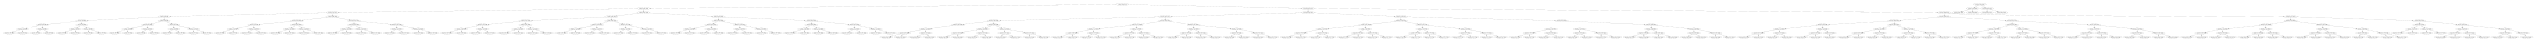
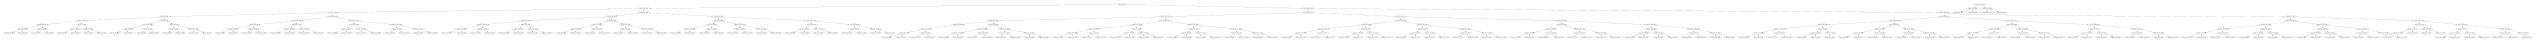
  digraph {
    fontname="Noto Serif"
    node [fontname="Noto Serif"]
    edge [fontname="Noto Serif"]
    n1 [label="Node{data=[4818, 4818]}"]
    n2 [label="Node{data=[3366, 3366]}"]
    n3 [label="Node{data=[6612, 6612]}"]
    n4 [label="Node{data=[914, 914]}"]
    n5 [label="Node{data=[4738, 4738]}"]
    n6 [label="Node{data=[5748, 5748]}"]
    n7 [label="Node{data=[8650, 8650]}"]
    n8 [label="Node{data=[898, 898]}"]
    n9 [label="Node{data=[2066, 2066]}"]
    n10 [label="Node{data=[3446, 3446]}"]
    n11 [label="Node{data=[4798, 4798]}"]
    n12 [label="Node{data=[890, 890]}"]
    n13 [label="Node{data=[906, 906]}"]
    n14 [label="Node{data=[2058, 2058]}"]
    n15 [label="Node{data=[3325, 3325]}"]
    n16 [label="Node{data=[886, 886]}"]
    n17 [label="Node{data=[894, 894]}"]
    n18 [label="Node{data=[902, 902]}"]
    n19 [label="Node{data=[910, 910]}"]
    n20 [label="Node{data=[884, 884]}"]
    n21 [label="Node{data=[888, 888]}"]
    n22 [label="Node{data=[892, 892]}"]
    n23 [label="Node{data=[896, 896]}"]
    n24 [label="Node{data=[883, 883]}"]
    n25 [label="Node{data=[885, 885]}"]
    n26 [label="Node{data=[887, 887]}"]
    n27 [label="Node{data=[889, 889]}"]
    n28 [label="Node{data=[891, 891]}"]
    n29 [label="Node{data=[893, 893]}"]
    n30 [label="Node{data=[895, 895]}"]
    n31 [label="Node{data=[897, 897]}"]
    n32 [label="Node{data=[900, 900]}"]
    n33 [label="Node{data=[904, 904]}"]
    n34 [label="Node{data=[908, 908]}"]
    n35 [label="Node{data=[912, 912]}"]
    n36 [label="Node{data=[899, 899]}"]
    n37 [label="Node{data=[901, 901]}"]
    n38 [label="Node{data=[903, 903]}"]
    n39 [label="Node{data=[905, 905]}"]
    n40 [label="Node{data=[907, 907]}"]
    n41 [label="Node{data=[909, 909]}"]
    n42 [label="Node{data=[911, 911]}"]
    n43 [label="Node{data=[913, 913]}"]
    n44 [label="Node{data=[918, 918]}"]
    n45 [label="Node{data=[2062, 2062]}"]
    n46 [label="Node{data=[2070, 2070]}"]
    n47 [label="Node{data=[3362, 3362]}"]
    n48 [label="Node{data=[916, 916]}"]
    n49 [label="Node{data=[2056, 2056]}"]
    n50 [label="Node{data=[2060, 2060]}"]
    n51 [label="Node{data=[2064, 2064]}"]
    n52 [label="Node{data=[915, 915]}"]
    n53 [label="Node{data=[917, 917]}"]
    n54 [label="Node{data=[1376, 1376]}"]
    n55 [label="Node{data=[2057, 2057]}"]
    n56 [label="Node{data=[2059, 2059]}"]
    n57 [label="Node{data=[2061, 2061]}"]
    n58 [label="Node{data=[2063, 2063]}"]
    n59 [label="Node{data=[2065, 2065]}"]
    n60 [label="Node{data=[2068, 2068]}"]
    n61 [label="Node{data=[3323, 3323]}"]
    n62 [label="Node{data=[3327, 3327]}"]
    n63 [label="Node{data=[3364, 3364]}"]
    n64 [label="Node{data=[2067, 2067]}"]
    n65 [label="Node{data=[2069, 2069]}"]
    n66 [label="Node{data=[2071, 2071]}"]
    n67 [label="Node{data=[3324, 3324]}"]
    n68 [label="Node{data=[3326, 3326]}"]
    n69 [label="Node{data=[3361, 3361]}"]
    n70 [label="Node{data=[3363, 3363]}"]
    n71 [label="Node{data=[3365, 3365]}"]
    n72 [label="Node{data=[3374, 3374]}"]
    n73 [label="Node{data=[4730, 4730]}"]
    n74 [label="Node{data=[4790, 4790]}"]
    n75 [label="Node{data=[4810, 4810]}"]
    n76 [label="Node{data=[3370, 3370]}"]
    n77 [label="Node{data=[3442, 3442]}"]
    n78 [label="Node{data=[3450, 3450]}"]
    n79 [label="Node{data=[4734, 4734]}"]
    n80 [label="Node{data=[3368, 3368]}"]
    n81 [label="Node{data=[3372, 3372]}"]
    n82 [label="Node{data=[3440, 3440]}"]
    n83 [label="Node{data=[3444, 3444]}"]
    n84 [label="Node{data=[3367, 3367]}"]
    n85 [label="Node{data=[3369, 3369]}"]
    n86 [label="Node{data=[3371, 3371]}"]
    n87 [label="Node{data=[3373, 3373]}"]
    n88 [label="Node{data=[3430, 3430]}"]
    n89 [label="Node{data=[3441, 3441]}"]
    n90 [label="Node{data=[3443, 3443]}"]
    n91 [label="Node{data=[3445, 3445]}"]
    n92 [label="Node{data=[3448, 3448]}"]
    n93 [label="Node{data=[3452, 3452]}"]
    n94 [label="Node{data=[4732, 4732]}"]
    n95 [label="Node{data=[4736, 4736]}"]
    n96 [label="Node{data=[3447, 3447]}"]
    n97 [label="Node{data=[3449, 3449]}"]
    n98 [label="Node{data=[3451, 3451]}"]
    n99 [label="Node{data=[3461, 3461]}"]
    n100 [label="Node{data=[4731, 4731]}"]
    n101 [label="Node{data=[4733, 4733]}"]
    n102 [label="Node{data=[4735, 4735]}"]
    n103 [label="Node{data=[4737, 4737]}"]
    n104 [label="Node{data=[4742, 4742]}"]
    n105 [label="Node{data=[4794, 4794]}"]
    n106 [label="Node{data=[4802, 4802]}"]
    n107 [label="Node{data=[4814, 4814]}"]
    n108 [label="Node{data=[4740, 4740]}"]
    n109 [label="Node{data=[4788, 4788]}"]
    n110 [label="Node{data=[4792, 4792]}"]
    n111 [label="Node{data=[4796, 4796]}"]
    n112 [label="Node{data=[4739, 4739]}"]
    n113 [label="Node{data=[4741, 4741]}"]
    n114 [label="Node{data=[4787, 4787]}"]
    n115 [label="Node{data=[4789, 4789]}"]
    n116 [label="Node{data=[4791, 4791]}"]
    n117 [label="Node{data=[4793, 4793]}"]
    n118 [label="Node{data=[4795, 4795]}"]
    n119 [label="Node{data=[4797, 4797]}"]
    n120 [label="Node{data=[4800, 4800]}"]
    n121 [label="Node{data=[4804, 4804]}"]
    n122 [label="Node{data=[4812, 4812]}"]
    n123 [label="Node{data=[4816, 4816]}"]
    n124 [label="Node{data=[4799, 4799]}"]
    n125 [label="Node{data=[4801, 4801]}"]
    n126 [label="Node{data=[4803, 4803]}"]
    n127 [label="Node{data=[4805, 4805]}"]
    n128 [label="Node{data=[4811, 4811]}"]
    n129 [label="Node{data=[4813, 4813]}"]
    n130 [label="Node{data=[4815, 4815]}"]
    n131 [label="Node{data=[4817, 4817]}"]
    n132 [label="Node{data=[5527, 5527]}"]
    n133 [label="Node{data=[5784, 5784]}"]
    n134 [label="Node{data=[7626, 7626]}"]
    n135 [label="Node{data=[8712, 8712]}"]
    n136 [label="Node{data=[4834, 4834]}"]
    n137 [label="Node{data=[5583, 5583]}"]
    n138 [label="Node{data=[5768, 5768]}"]
    n139 [label="Node{data=[6596, 6596]}"]
    n140 [label="Node{data=[4826, 4826]}"]
    n141 [label="Node{data=[5409, 5409]}"]
    n142 [label="Node{data=[5575, 5575]}"]
    n143 [label="Node{data=[5663, 5663]}"]
    n144 [label="Node{data=[4822, 4822]}"]
    n145 [label="Node{data=[4869, 4869]}"]
    n146 [label="Node{data=[5413, 5413]}"]
    n147 [label="Node{data=[4820, 4820]}"]
    n148 [label="Node{data=[4824, 4824]}"]
    n149 [label="Node{data=[4830, 4830]}"]
    n150 [label="Node{data=[4828, 4828]}"]
    n151 [label="Node{data=[4832, 4832]}"]
    n152 [label="Node{data=[4819, 4819]}"]
    n153 [label="Node{data=[4821, 4821]}"]
    n154 [label="Node{data=[4823, 4823]}"]
    n155 [label="Node{data=[4825, 4825]}"]
    n156 [label="Node{data=[4827, 4827]}"]
    n157 [label="Node{data=[4829, 4829]}"]
    n158 [label="Node{data=[4831, 4831]}"]
    n159 [label="Node{data=[4833, 4833]}"]
    n160 [label="Node{data=[4836, 4836]}"]
    n161 [label="Node{data=[5365, 5365]}"]
    n162 [label="Node{data=[5411, 5411]}"]
    n163 [label="Node{data=[5415, 5415]}"]
    n164 [label="Node{data=[4835, 4835]}"]
    n165 [label="Node{data=[4843, 4843]}"]
    n166 [label="Node{data=[4871, 4871]}"]
    n167 [label="Node{data=[5408, 5408]}"]
    n168 [label="Node{data=[5410, 5410]}"]
    n169 [label="Node{data=[5412, 5412]}"]
    n170 [label="Node{data=[5414, 5414]}"]
    n171 [label="Node{data=[5502, 5502]}"]
    n172 [label="Node{data=[5571, 5571]}"]
    n173 [label="Node{data=[5579, 5579]}"]
    n174 [label="Node{data=[5587, 5587]}"]
    n175 [label="Node{data=[5667, 5667]}"]
    n176 [label="Node{data=[5560, 5560]}"]
    n177 [label="Node{data=[5573, 5573]}"]
    n178 [label="Node{data=[5577, 5577]}"]
    n179 [label="Node{data=[5581, 5581]}"]
    n180 [label="Node{data=[5546, 5546]}"]
    n181 [label="Node{data=[5570, 5570]}"]
    n182 [label="Node{data=[5572, 5572]}"]
    n183 [label="Node{data=[5574, 5574]}"]
    n184 [label="Node{data=[5576, 5576]}"]
    n185 [label="Node{data=[5578, 5578]}"]
    n186 [label="Node{data=[5580, 5580]}"]
    n187 [label="Node{data=[5582, 5582]}"]
    n188 [label="Node{data=[5585, 5585]}"]
    n189 [label="Node{data=[5661, 5661]}"]
    n190 [label="Node{data=[5665, 5665]}"]
    n191 [label="Node{data=[5741, 5741]}"]
    n192 [label="Node{data=[5584, 5584]}"]
    n193 [label="Node{data=[5586, 5586]}"]
    n194 [label="Node{data=[5591, 5591]}"]
    n195 [label="Node{data=[5662, 5662]}"]
    n196 [label="Node{data=[5664, 5664]}"]
    n197 [label="Node{data=[5666, 5666]}"]
    n198 [label="Node{data=[5693, 5693]}"]
    n199 [label="Node{data=[5747, 5747]}"]
    n200 [label="Node{data=[5756, 5756]}"]
    n201 [label="Node{data=[5776, 5776]}"]
+   n202 [label="Node{data=[6264, 6264]}"]
    n203 [label="Node{data=[6604, 6604]}"]
    n204 [label="Node{data=[5752, 5752]}"]
    n205 [label="Node{data=[5760, 5760]}"]
    n206 [label="Node{data=[5772, 5772]}"]
    n207 [label="Node{data=[5780, 5780]}"]
    n208 [label="Node{data=[5750, 5750]}"]
    n209 [label="Node{data=[5754, 5754]}"]
    n210 [label="Node{data=[5758, 5758]}"]
    n211 [label="Node{data=[5762, 5762]}"]
    n212 [label="Node{data=[5749, 5749]}"]
    n213 [label="Node{data=[5751, 5751]}"]
    n214 [label="Node{data=[5753, 5753]}"]
    n215 [label="Node{data=[5755, 5755]}"]
    n216 [label="Node{data=[5757, 5757]}"]
    n217 [label="Node{data=[5759, 5759]}"]
    n218 [label="Node{data=[5761, 5761]}"]
    n219 [label="Node{data=[5767, 5767]}"]
    n220 [label="Node{data=[5770, 5770]}"]
    n221 [label="Node{data=[5774, 5774]}"]
    n222 [label="Node{data=[5778, 5778]}"]
    n223 [label="Node{data=[5782, 5782]}"]
    n224 [label="Node{data=[5769, 5769]}"]
    n225 [label="Node{data=[5771, 5771]}"]
    n226 [label="Node{data=[5773, 5773]}"]
    n227 [label="Node{data=[5775, 5775]}"]
    n228 [label="Node{data=[5777, 5777]}"]
    n229 [label="Node{data=[5779, 5779]}"]
    n230 [label="Node{data=[5781, 5781]}"]
    n231 [label="Node{data=[5783, 5783]}"]
    n232 [label="Node{data=[5788, 5788]}"]
    n233 [label="Node{data=[6557, 6557]}"]
    n234 [label="Node{data=[6600, 6600]}"]
    n235 [label="Node{data=[6608, 6608]}"]
    n236 [label="Node{data=[5786, 5786]}"]
    n237 [label="Node{data=[5840, 5840]}"]
    n238 [label="Node{data=[6520, 6520]}"]
    n239 [label="Node{data=[6594, 6594]}"]
    n240 [label="Node{data=[5785, 5785]}"]
    n241 [label="Node{data=[5787, 5787]}"]
    n242 [label="Node{data=[5807, 5807]}"]
    n243 [label="Node{data=[5915, 5915]}"]
    n244 [label="Node{data=[6501, 6501]}"]
    n245 [label="Node{data=[6532, 6532]}"]
    n246 [label="Node{data=[6575, 6575]}"]
    n247 [label="Node{data=[6595, 6595]}"]
    n248 [label="Node{data=[6598, 6598]}"]
    n249 [label="Node{data=[6602, 6602]}"]
    n250 [label="Node{data=[6606, 6606]}"]
    n251 [label="Node{data=[6610, 6610]}"]
    n252 [label="Node{data=[6597, 6597]}"]
    n253 [label="Node{data=[6599, 6599]}"]
    n254 [label="Node{data=[6601, 6601]}"]
    n255 [label="Node{data=[6603, 6603]}"]
    n256 [label="Node{data=[6605, 6605]}"]
    n257 [label="Node{data=[6607, 6607]}"]
    n258 [label="Node{data=[6609, 6609]}"]
    n259 [label="Node{data=[6611, 6611]}"]
    n260 [label="Node{data=[6628, 6628]}"]
    n261 [label="Node{data=[8573, 8573]}"]
    n262 [label="Node{data=[8696, 8696]}"]
    n263 [label="Node{data=[9128, 9128]}"]
    n264 [label="Node{data=[6620, 6620]}"]
    n265 [label="Node{data=[6827, 6827]}"]
    n266 [label="Node{data=[7982, 7982]}"]
    n267 [label="Node{data=[8581, 8581]}"]
    n268 [label="Node{data=[6616, 6616]}"]
    n269 [label="Node{data=[6624, 6624]}"]
    n270 [label="Node{data=[6661, 6661]}"]
    n271 [label="Node{data=[7162, 7162]}"]
    n272 [label="Node{data=[6614, 6614]}"]
    n273 [label="Node{data=[6618, 6618]}"]
    n274 [label="Node{data=[6622, 6622]}"]
    n275 [label="Node{data=[6626, 6626]}"]
    n276 [label="Node{data=[6613, 6613]}"]
    n277 [label="Node{data=[6615, 6615]}"]
    n278 [label="Node{data=[6617, 6617]}"]
    n279 [label="Node{data=[6619, 6619]}"]
    n280 [label="Node{data=[6621, 6621]}"]
    n281 [label="Node{data=[6623, 6623]}"]
    n282 [label="Node{data=[6625, 6625]}"]
    n283 [label="Node{data=[6630, 6630]}"]
    n284 [label="Node{data=[6736, 6736]}"]
    n285 [label="Node{data=[6882, 6882]}"]
    n286 [label="Node{data=[7594, 7594]}"]
    n287 [label="Node{data=[6629, 6629]}"]
    n288 [label="Node{data=[6631, 6631]}"]
    n289 [label="Node{data=[6704, 6704]}"]
    n290 [label="Node{data=[6825, 6825]}"]
    n291 [label="Node{data=[6875, 6875]}"]
    n292 [label="Node{data=[7134, 7134]}"]
    n293 [label="Node{data=[7240, 7240]}"]
    n294 [label="Node{data=[7625, 7625]}"]
    n295 [label="Node{data=[7698, 7698]}"]
    n296 [label="Node{data=[8569, 8569]}"]
    n297 [label="Node{data=[8577, 8577]}"]
    n298 [label="Node{data=[8585, 8585]}"]
    n299 [label="Node{data=[7695, 7695]}"]
    n300 [label="Node{data=[7722, 7722]}"]
    n301 [label="Node{data=[8567, 8567]}"]
    n302 [label="Node{data=[8571, 8571]}"]
    n303 [label="Node{data=[7627, 7627]}"]
    n304 [label="Node{data=[7697, 7697]}"]
    n305 [label="Node{data=[7699, 7699]}"]
    n306 [label="Node{data=[7791, 7791]}"]
    n307 [label="Node{data=[8224, 8224]}"]
    n308 [label="Node{data=[8568, 8568]}"]
    n309 [label="Node{data=[8570, 8570]}"]
    n310 [label="Node{data=[8572, 8572]}"]
    n311 [label="Node{data=[8575, 8575]}"]
    n312 [label="Node{data=[8579, 8579]}"]
    n313 [label="Node{data=[8583, 8583]}"]
    n314 [label="Node{data=[8648, 8648]}"]
    n315 [label="Node{data=[8574, 8574]}"]
    n316 [label="Node{data=[8576, 8576]}"]
    n317 [label="Node{data=[8578, 8578]}"]
    n318 [label="Node{data=[8580, 8580]}"]
    n319 [label="Node{data=[8582, 8582]}"]
    n320 [label="Node{data=[8584, 8584]}"]
    n321 [label="Node{data=[8586, 8586]}"]
    n322 [label="Node{data=[8649, 8649]}"]
    n323 [label="Node{data=[8658, 8658]}"]
    n324 [label="Node{data=[8704, 8704]}"]
    n325 [label="Node{data=[9124, 9124]}"]
    n326 [label="Node{data=[9136, 9136]}"]
    n327 [label="Node{data=[8654, 8654]}"]
    n328 [label="Node{data=[8662, 8662]}"]
    n329 [label="Node{data=[8700, 8700]}"]
    n330 [label="Node{data=[8708, 8708]}"]
    n331 [label="Node{data=[8652, 8652]}"]
    n332 [label="Node{data=[8656, 8656]}"]
    n333 [label="Node{data=[8660, 8660]}"]
    n334 [label="Node{data=[8664, 8664]}"]
    n335 [label="Node{data=[8651, 8651]}"]
    n336 [label="Node{data=[8653, 8653]}"]
    n337 [label="Node{data=[8655, 8655]}"]
    n338 [label="Node{data=[8657, 8657]}"]
    n339 [label="Node{data=[8659, 8659]}"]
    n340 [label="Node{data=[8661, 8661]}"]
    n341 [label="Node{data=[8663, 8663]}"]
    n342 [label="Node{data=[8665, 8665]}"]
    n343 [label="Node{data=[8698, 8698]}"]
    n344 [label="Node{data=[8702, 8702]}"]
    n345 [label="Node{data=[8706, 8706]}"]
    n346 [label="Node{data=[8710, 8710]}"]
    n347 [label="Node{data=[8697, 8697]}"]
    n348 [label="Node{data=[8699, 8699]}"]
    n349 [label="Node{data=[8701, 8701]}"]
    n350 [label="Node{data=[8703, 8703]}"]
    n351 [label="Node{data=[8705, 8705]}"]
    n352 [label="Node{data=[8707, 8707]}"]
    n353 [label="Node{data=[8709, 8709]}"]
    n354 [label="Node{data=[8711, 8711]}"]
    n355 [label="Node{data=[9122, 9122]}"]
    n356 [label="Node{data=[9126, 9126]}"]
    n357 [label="Node{data=[9132, 9132]}"]
    n358 [label="Node{data=[9140, 9140]}"]
    n359 [label="Node{data=[9121, 9121]}"]
    n360 [label="Node{data=[9123, 9123]}"]
    n361 [label="Node{data=[9125, 9125]}"]
    n362 [label="Node{data=[9127, 9127]}"]
    n363 [label="Node{data=[9130, 9130]}"]
    n364 [label="Node{data=[9134, 9134]}"]
    n365 [label="Node{data=[9138, 9138]}"]
    n366 [label="Node{data=[9166, 9166]}"]
    n367 [label="Node{data=[9129, 9129]}"]
    n368 [label="Node{data=[9131, 9131]}"]
    n369 [label="Node{data=[9133, 9133]}"]
    n370 [label="Node{data=[9135, 9135]}"]
    n371 [label="Node{data=[9137, 9137]}"]
    n372 [label="Node{data=[9139, 9139]}"]
    n373 [label="Node{data=[9196, 9196]}"]
    n1 -> n2
    n1 -> n3
    n2 -> n4
    n2 -> n5
    n3 -> n6
    n3 -> n7
    n4 -> n8
    n4 -> n9
    n5 -> n10
    n5 -> n11
    n6 -> n132
    n6 -> n133
    n7 -> n134
    n7 -> n135
    n8 -> n12
    n8 -> n13
    n9 -> n14
    n9 -> n15
    n10 -> n72
    n10 -> n73
    n11 -> n74
    n11 -> n75
    n12 -> n16
    n12 -> n17
    n13 -> n18
    n13 -> n19
    n14 -> n44
    n14 -> n45
    n15 -> n46
    n15 -> n47
    n16 -> n20
    n16 -> n21
    n17 -> n22
    n17 -> n23
    n18 -> n32
    n18 -> n33
    n19 -> n34
    n19 -> n35
    n20 -> n24
    n20 -> n25
    n21 -> n26
    n21 -> n27
    n22 -> n28
    n22 -> n29
    n23 -> n30
    n23 -> n31
    n32 -> n36
    n32 -> n37
    n33 -> n38
    n33 -> n39
    n34 -> n40
    n34 -> n41
    n35 -> n42
    n35 -> n43
    n44 -> n48
    n44 -> n49
    n45 -> n50
    n45 -> n51
    n46 -> n60
    n46 -> n61
    n47 -> n62
    n47 -> n63
    n48 -> n52
    n48 -> n53
    n49 -> n54
    n49 -> n55
    n50 -> n56
    n50 -> n57
    n51 -> n58
    n51 -> n59
    n60 -> n64
    n60 -> n65
    n61 -> n66
    n61 -> n67
    n62 -> n68
    n62 -> n69
    n63 -> n70
    n63 -> n71
    n72 -> n76
    n72 -> n77
    n73 -> n78
    n73 -> n79
    n74 -> n104
    n74 -> n105
    n75 -> n106
    n75 -> n107
    n76 -> n80
    n76 -> n81
    n77 -> n82
    n77 -> n83
    n78 -> n92
    n78 -> n93
    n79 -> n94
    n79 -> n95
    n80 -> n84
    n80 -> n85
    n81 -> n86
    n81 -> n87
    n82 -> n88
    n82 -> n89
    n83 -> n90
    n83 -> n91
    n92 -> n96
    n92 -> n97
    n93 -> n98
    n93 -> n99
    n94 -> n100
    n94 -> n101
    n95 -> n102
    n95 -> n103
    n104 -> n108
    n104 -> n109
    n105 -> n110
    n105 -> n111
    n106 -> n120
    n106 -> n121
    n107 -> n122
    n107 -> n123
    n108 -> n112
    n108 -> n113
    n109 -> n114
    n109 -> n115
    n110 -> n116
    n110 -> n117
    n111 -> n118
    n111 -> n119
    n120 -> n124
    n120 -> n125
    n121 -> n126
    n121 -> n127
    n122 -> n128
    n122 -> n129
    n123 -> n130
    n123 -> n131
    n132 -> n136
    n132 -> n137
    n133 -> n138
    n133 -> n139
    n134 -> n260
    n134 -> n261
    n135 -> n262
    n135 -> n263
    n136 -> n140
    n136 -> n141
    n137 -> n142
    n137 -> n143
    n138 -> n200
    n138 -> n201
+   n139 -> n202
    n139 -> n203
    n140 -> n144
    n141 -> n145
    n141 -> n146
    n142 -> n172
    n142 -> n173
    n143 -> n174
    n143 -> n175
    n144 -> n147
    n144 -> n148
    n145 -> n160
    n145 -> n161
    n146 -> n162
    n146 -> n163
    n147 -> n152
    n147 -> n153
    n148 -> n154
    n148 -> n155
    n149 -> n150
    n149 -> n151
    n150 -> n156
    n150 -> n157
    n151 -> n158
    n151 -> n159
    n160 -> n164
    n160 -> n165
    n161 -> n166
    n161 -> n167
    n162 -> n168
    n162 -> n169
    n163 -> n170
    n163 -> n171
    n172 -> n176
    n172 -> n177
    n173 -> n178
    n173 -> n179
    n174 -> n188
    n174 -> n189
    n175 -> n190
    n175 -> n191
    n176 -> n180
    n176 -> n181
    n177 -> n182
    n177 -> n183
    n178 -> n184
    n178 -> n185
    n179 -> n186
    n179 -> n187
    n188 -> n192
    n188 -> n193
    n189 -> n194
    n189 -> n195
    n190 -> n196
    n190 -> n197
    n191 -> n198
    n191 -> n199
    n200 -> n204
    n200 -> n205
    n201 -> n206
    n201 -> n207
+   n202 -> n232
+   n202 -> n233
    n203 -> n234
    n203 -> n235
    n204 -> n208
    n204 -> n209
    n205 -> n210
    n205 -> n211
    n206 -> n220
    n206 -> n221
    n207 -> n222
    n207 -> n223
    n208 -> n212
    n208 -> n213
    n209 -> n214
    n209 -> n215
    n210 -> n216
    n210 -> n217
    n211 -> n218
    n211 -> n219
    n220 -> n224
    n220 -> n225
    n221 -> n226
    n221 -> n227
    n222 -> n228
    n222 -> n229
    n223 -> n230
    n223 -> n231
    n232 -> n236
    n232 -> n237
    n233 -> n238
    n233 -> n239
    n234 -> n248
    n234 -> n249
    n235 -> n250
    n235 -> n251
    n236 -> n240
    n236 -> n241
    n237 -> n242
    n237 -> n243
    n238 -> n244
    n238 -> n245
    n239 -> n246
    n239 -> n247
    n248 -> n252
    n248 -> n253
    n249 -> n254
    n249 -> n255
    n250 -> n256
    n250 -> n257
    n251 -> n258
    n251 -> n259
    n260 -> n264
    n260 -> n265
    n261 -> n266
    n261 -> n267
    n262 -> n323
    n262 -> n324
    n263 -> n325
    n263 -> n326
    n264 -> n268
    n264 -> n269
    n265 -> n270
    n265 -> n271
    n266 -> n295
    n266 -> n296
    n267 -> n297
    n267 -> n298
    n268 -> n272
    n268 -> n273
    n269 -> n274
    n269 -> n275
    n270 -> n283
    n270 -> n284
    n271 -> n285
    n271 -> n286
    n272 -> n276
    n272 -> n277
    n273 -> n278
    n273 -> n279
    n274 -> n280
    n274 -> n281
    n275 -> n282
    n283 -> n287
    n283 -> n288
    n284 -> n289
    n284 -> n290
    n285 -> n291
    n285 -> n292
    n286 -> n293
    n286 -> n294
    n295 -> n299
    n295 -> n300
    n296 -> n301
    n296 -> n302
    n297 -> n311
    n297 -> n312
    n298 -> n313
    n298 -> n314
    n299 -> n303
    n299 -> n304
    n300 -> n305
    n300 -> n306
    n301 -> n307
    n301 -> n308
    n302 -> n309
    n302 -> n310
    n311 -> n315
    n311 -> n316
    n312 -> n317
    n312 -> n318
    n313 -> n319
    n313 -> n320
    n314 -> n321
    n314 -> n322
    n323 -> n327
    n323 -> n328
    n324 -> n329
    n324 -> n330
    n325 -> n355
    n325 -> n356
    n326 -> n357
    n326 -> n358
    n327 -> n331
    n327 -> n332
    n328 -> n333
    n328 -> n334
    n329 -> n343
    n329 -> n344
    n330 -> n345
    n330 -> n346
    n331 -> n335
    n331 -> n336
    n332 -> n337
    n332 -> n338
    n333 -> n339
    n333 -> n340
    n334 -> n341
    n334 -> n342
    n343 -> n347
    n343 -> n348
    n344 -> n349
    n344 -> n350
    n345 -> n351
    n345 -> n352
    n346 -> n353
    n346 -> n354
    n355 -> n359
    n355 -> n360
    n356 -> n361
    n356 -> n362
    n357 -> n363
    n357 -> n364
    n358 -> n365
    n358 -> n366
    n363 -> n367
    n363 -> n368
    n364 -> n369
    n364 -> n370
    n365 -> n371
    n365 -> n372
    n366 -> n373
  }
